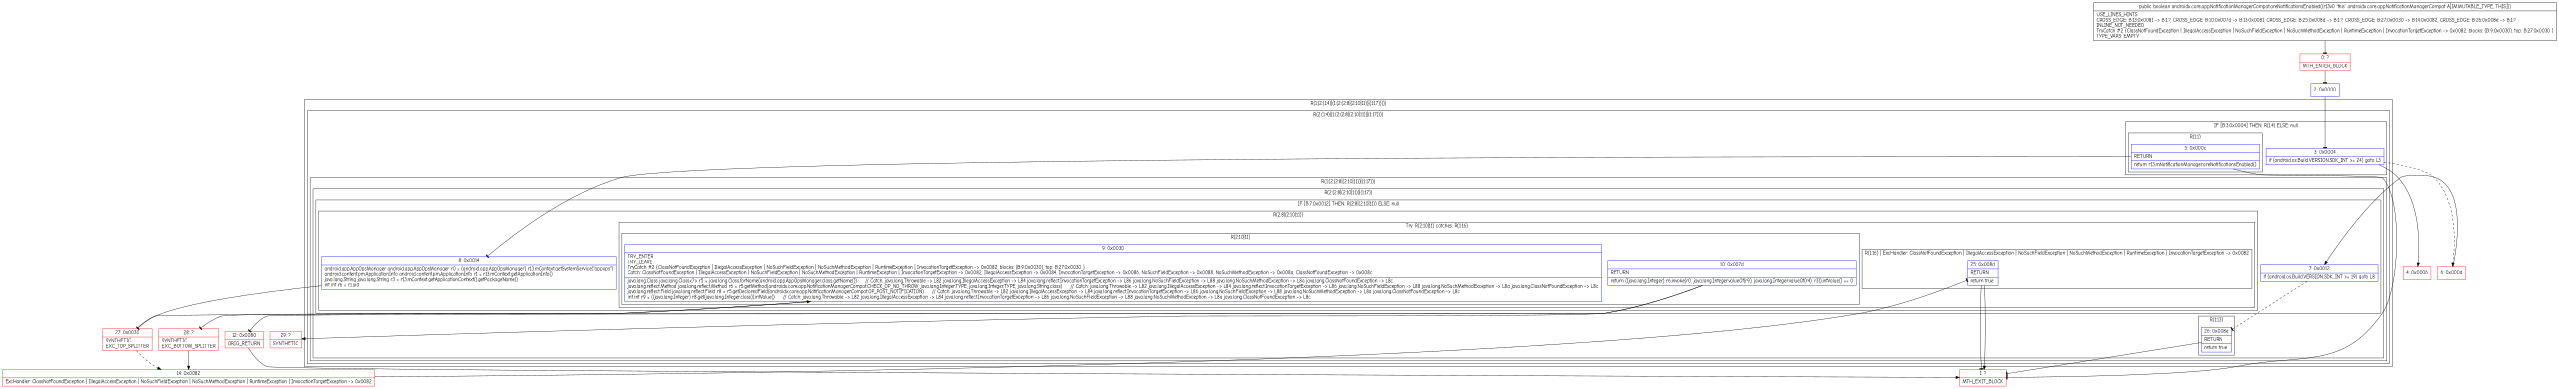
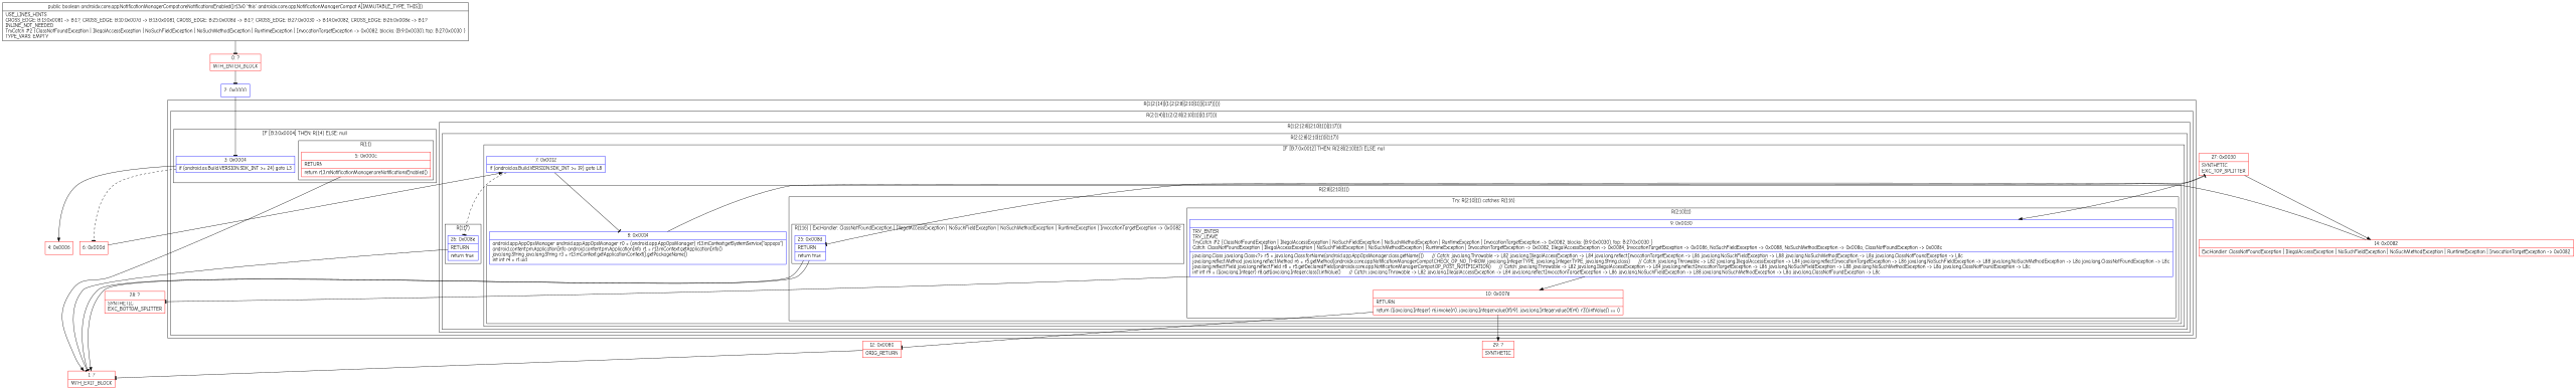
  digraph {
    fontname="Comic Neue"
    node [color=blue fontname="Comic Neue" shape=record]
    edge [arrowhead=tee fontname="Comic Neue"]
-   n1 [label="{5\:\ 0x000c|RETURN\l|return r13.mNotificationManager.areNotificationsEnabled()\l}"]
+   n1 [color=red label="{5\:\ 0x000c|RETURN\l|return r13.mNotificationManager.areNotificationsEnabled()\l}"]
    n2 [label="{3\:\ 0x0004|if (android.os.Build.VERSION.SDK_INT \>= 24) goto L3\l}"]
    n3 [label="{9\:\ 0x0030|TRY_ENTER\lTRY_LEAVE\lTryCatch #2 \{ClassNotFoundException \| IllegalAccessException \| NoSuchFieldException \| NoSuchMethodException \| RuntimeException \| InvocationTargetException \-\> 0x0082, blocks: (B:9:0x0030), top: B:27:0x0030 \}\lCatch: ClassNotFoundException \| IllegalAccessException \| NoSuchFieldException \| NoSuchMethodException \| RuntimeException \| InvocationTargetException \-\> 0x0082, IllegalAccessException \-\> 0x0084, InvocationTargetException \-\> 0x0086, NoSuchFieldException \-\> 0x0088, NoSuchMethodException \-\> 0x008a, ClassNotFoundException \-\> 0x008c\l|java.lang.Class java.lang.Class\<?\> r5 = java.lang.Class.forName(android.app.AppOpsManager.class.getName())     \/\/ Catch: java.lang.Throwable \-\> L82 java.lang.IllegalAccessException \-\> L84 java.lang.reflect.InvocationTargetException \-\> L86 java.lang.NoSuchFieldException \-\> L88 java.lang.NoSuchMethodException \-\> L8a java.lang.ClassNotFoundException \-\> L8c\ljava.lang.reflect.Method java.lang.reflect.Method r6 = r5.getMethod(androidx.core.app.NotificationManagerCompat.CHECK_OP_NO_THROW, java.lang.Integer.TYPE, java.lang.Integer.TYPE, java.lang.String.class)     \/\/ Catch: java.lang.Throwable \-\> L82 java.lang.IllegalAccessException \-\> L84 java.lang.reflect.InvocationTargetException \-\> L86 java.lang.NoSuchFieldException \-\> L88 java.lang.NoSuchMethodException \-\> L8a java.lang.ClassNotFoundException \-\> L8c\ljava.lang.reflect.Field java.lang.reflect.Field r8 = r5.getDeclaredField(androidx.core.app.NotificationManagerCompat.OP_POST_NOTIFICATION)     \/\/ Catch: java.lang.Throwable \-\> L82 java.lang.IllegalAccessException \-\> L84 java.lang.reflect.InvocationTargetException \-\> L86 java.lang.NoSuchFieldException \-\> L88 java.lang.NoSuchMethodException \-\> L8a java.lang.ClassNotFoundException \-\> L8c\lint int r9 = ((java.lang.Integer) r8.get(java.lang.Integer.class)).intValue()     \/\/ Catch: java.lang.Throwable \-\> L82 java.lang.IllegalAccessException \-\> L84 java.lang.reflect.InvocationTargetException \-\> L86 java.lang.NoSuchFieldException \-\> L88 java.lang.NoSuchMethodException \-\> L8a java.lang.ClassNotFoundException \-\> L8c\l}"]
-   n4 [label="{10\:\ 0x007d|RETURN\l|return ((java.lang.Integer) r6.invoke(r0, java.lang.Integer.valueOf(r9), java.lang.Integer.valueOf(r4), r3)).intValue() == 0\l}"]
+   n4 [color=red label="{10\:\ 0x007d|RETURN\l|return ((java.lang.Integer) r6.invoke(r0, java.lang.Integer.valueOf(r9), java.lang.Integer.valueOf(r4), r3)).intValue() == 0\l}"]
    n5 [label="{25\:\ 0x008d|RETURN\l|return true\l}"]
-   n6 [label="{8\:\ 0x0014|android.app.AppOpsManager android.app.AppOpsManager r0 = (android.app.AppOpsManager) r13.mContext.getSystemService(\"appops\")\landroid.content.pm.ApplicationInfo android.content.pm.ApplicationInfo r1 = r13.mContext.getApplicationInfo()\ljava.lang.String java.lang.String r3 = r13.mContext.getApplicationContext().getPackageName()\lint int r6 = r1.uid\l}"]
+   n6 [label="{8\:\ 0x0014|android.app.AppOpsManager android.app.AppOpsManager r0 = (android.app.AppOpsManager) r13.mContext.getSystemService(\"appops\")\landroid.content.pm.ApplicationInfo android.content.pm.ApplicationInfo r1 = r13.mContext.getApplicationInfo()\ljava.lang.String java.lang.String r3 = r13.mContext.getApplicationContext().getPackageName()\lint int r4 = r1.uid\l}"]
    n7 [label="{7\:\ 0x0012|if (android.os.Build.VERSION.SDK_INT \>= 19) goto L8\l}"]
    n8 [label="{26\:\ 0x008e|RETURN\l|return true\l}"]
    n9 [color=red label="{1\:\ ?|MTH_EXIT_BLOCK\l}"]
    n10 [color=red label="{4\:\ 0x0006}"]
    n11 [color=red label="{6\:\ 0x000d}"]
    n12 [color=red label="{28\:\ ?|SYNTHETIC\lEXC_BOTTOM_SPLITTER\l}"]
    n13 [color=red label="{12\:\ 0x0080|ORIG_RETURN\l}"]
    n14 [color=red label="{29\:\ ?|SYNTHETIC\l}"]
    n15 [color=red label="{27\:\ 0x0030|SYNTHETIC\lEXC_TOP_SPLITTER\l}"]
    n16 [color=red label="{14\:\ 0x0082|ExcHandler: ClassNotFoundException \| IllegalAccessException \| NoSuchFieldException \| NoSuchMethodException \| RuntimeException \| InvocationTargetException \-\> 0x0082\l}"]
    n17 [color=red label="{0\:\ ?|MTH_ENTER_BLOCK\l}"]
    n18 [label="{2\:\ 0x0000}"]
    n19 [label="{public boolean androidx.core.app.NotificationManagerCompat.areNotificationsEnabled((r13v0 'this' androidx.core.app.NotificationManagerCompat A[IMMUTABLE_TYPE, THIS]))  | USE_LINES_HINTS\lCROSS_EDGE: B:13:0x0081 \-\> B:1:?, CROSS_EDGE: B:10:0x007d \-\> B:13:0x0081, CROSS_EDGE: B:25:0x008d \-\> B:1:?, CROSS_EDGE: B:27:0x0030 \-\> B:14:0x0082, CROSS_EDGE: B:26:0x008e \-\> B:1:?\lINLINE_NOT_NEEDED\lTryCatch #2 \{ClassNotFoundException \| IllegalAccessException \| NoSuchFieldException \| NoSuchMethodException \| RuntimeException \| InvocationTargetException \-\> 0x0082, blocks: (B:9:0x0030), top: B:27:0x0030 \}\lTYPE_VARS: EMPTY\l}" color=""]
    subgraph cluster_1 {
      label="R(1:(2:(1:4)|(1:(2:(2:8|(2:10|11))|(1:17)))))"
      subgraph cluster_2 {
        label="R(2:(1:4)|(1:(2:(2:8|(2:10|11))|(1:17))))"
        subgraph cluster_3 {
          label="IF [B:3:0x0004] THEN: R(1:4) ELSE: null"
          n2
          subgraph cluster_4 {
            label="R(1:1)"
            n1
          }
        }
        subgraph cluster_5 {
          label="R(1:(2:(2:8|(2:10|11))|(1:17)))"
          subgraph cluster_6 {
            label="R(2:(2:8|(2:10|11))|(1:17))"
            subgraph cluster_7 {
              label="IF [B:7:0x0012] THEN: R(2:8|(2:10|11)) ELSE: null"
              n7
              subgraph cluster_8 {
                label="R(2:8|(2:10|11))"
                n6
                subgraph cluster_9 {
                  label="Try: R(2:10|11) catches: R(1:16)"
                  subgraph cluster_10 {
                    label="R(2:10|11)"
                    n3
                    n4
                  }
                  subgraph cluster_11 {
                    label="R(1:16) | ExcHandler: ClassNotFoundException \| IllegalAccessException \| NoSuchFieldException \| NoSuchMethodException \| RuntimeException \| InvocationTargetException \-\> 0x0082\l"
                    n5
                  }
                }
              }
            }
            subgraph cluster_12 {
-             label="R(1:13)"
+             label="R(1:17)"
              n8
            }
          }
        }
      }
    }
    subgraph cluster_13 {
      label="R(1:16) | ExcHandler: ClassNotFoundException \| IllegalAccessException \| NoSuchFieldException \| NoSuchMethodException \| RuntimeException \| InvocationTargetException \-\> 0x0082\l"
    }
-   n1 -> n9
+   n1 -> n9 [arrowhead=normal]
    n2 -> n10 [arrowhead=normal]
-   n2 -> n11 [arrowhead=normal style=dashed]
+   n2 -> n11 [style=dashed]
+   n3 -> n4 [arrowhead=normal]
    n3 -> n12
    n4 -> n13
    n4 -> n14 [arrowhead=normal]
    n5 -> n9
    n5 -> n9 [arrowhead=normal]
    n6 -> n15
-   n1 -> n6
+   n7 -> n6
    n7 -> n8 [style=dashed]
    n8 -> n9
    n11 -> n7 [arrowhead=normal]
-   n12 -> n16 [arrowhead=normal]
-   n13 -> n9 [arrowhead=normal]
+   n13 -> n9
    n15 -> n3 [arrowhead=normal]
-   n15 -> n16 [arrowhead=normal style=dashed]
+   n15 -> n16 [arrowhead=normal]
    n16 -> n5
    n17 -> n18
    n18 -> n2
    n19 -> n17
  }
